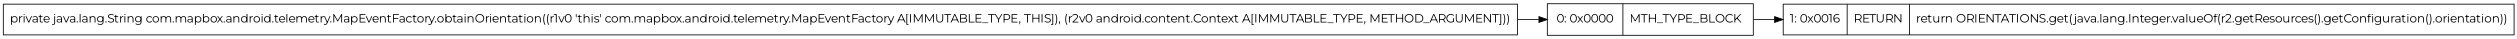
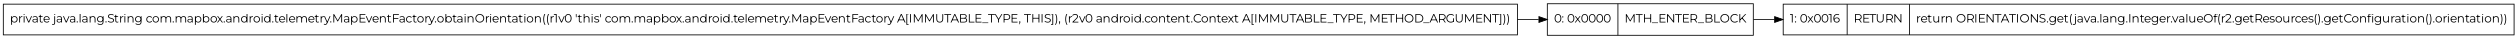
  digraph {
    rankdir=LR
    fontname=Montserrat
    node [shape=record fontname=Montserrat]
    edge [fontname=Montserrat]
-   n1 [label="{0\:\ 0x0000|MTH_TYPE_BLOCK\l}"]
+   n1 [label="{0\:\ 0x0000|MTH_ENTER_BLOCK\l}"]
    n2 [label="{1\:\ 0x0016|RETURN\l|return ORIENTATIONS.get(java.lang.Integer.valueOf(r2.getResources().getConfiguration().orientation))\l}"]
    n3 [label="{private java.lang.String com.mapbox.android.telemetry.MapEventFactory.obtainOrientation((r1v0 'this' com.mapbox.android.telemetry.MapEventFactory A[IMMUTABLE_TYPE, THIS]), (r2v0 android.content.Context A[IMMUTABLE_TYPE, METHOD_ARGUMENT])) }"]
    n1 -> n2
    n3 -> n1
  }
